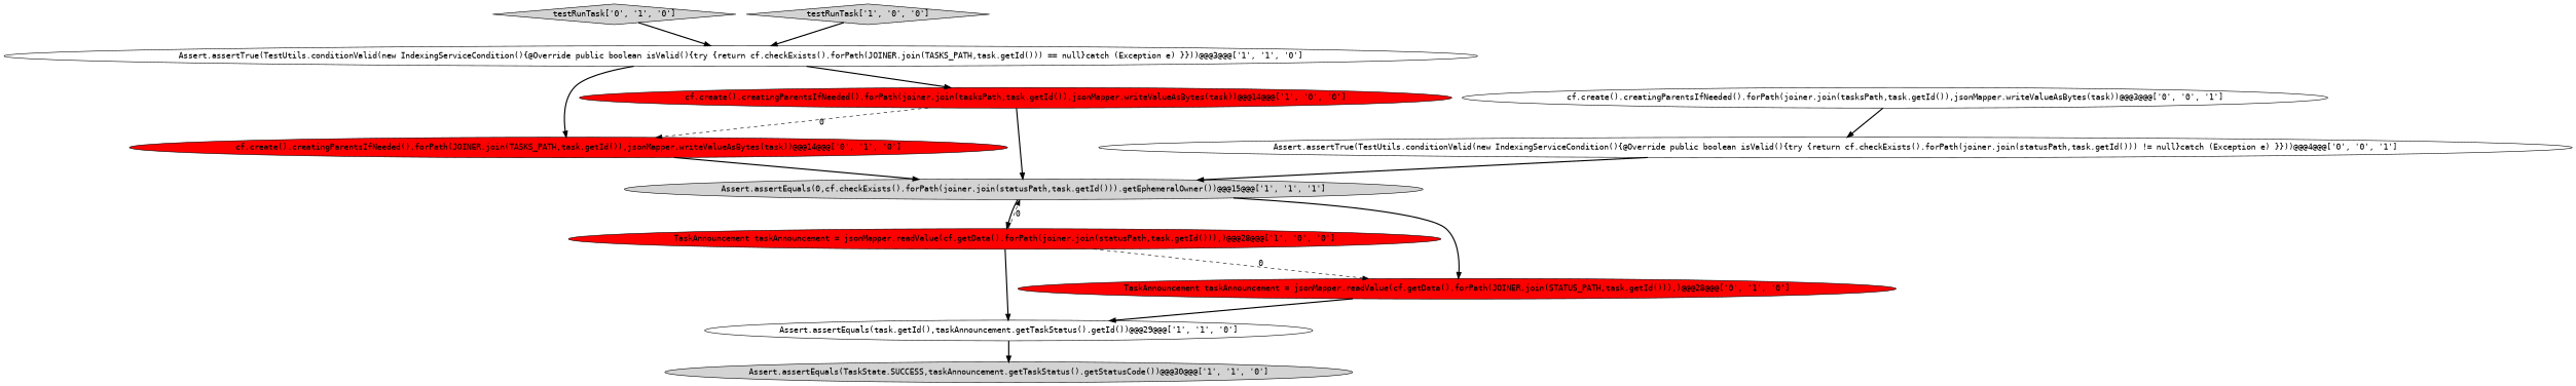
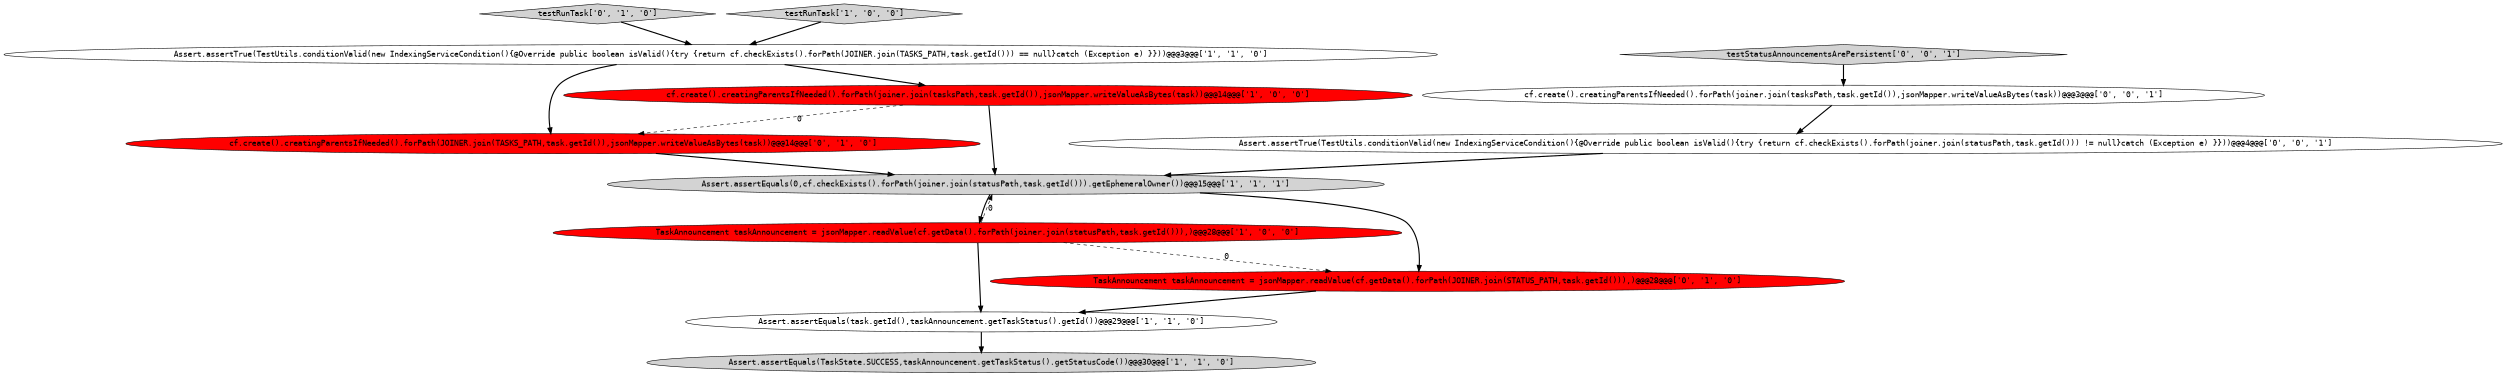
  digraph {
    fontname="DejaVu Sans Mono"
    node [fillcolor=lightgray shape=ellipse style=filled fontname="DejaVu Sans Mono"]
    edge [style=bold fontname="DejaVu Sans Mono"]
    n1 [fillcolor=red label="cf.create().creatingParentsIfNeeded().forPath(JOINER.join(TASKS_PATH,task.getId()),jsonMapper.writeValueAsBytes(task))@@@14@@@['0', '1', '0']"]
    n2 [label="Assert.assertEquals(0,cf.checkExists().forPath(joiner.join(statusPath,task.getId())).getEphemeralOwner())@@@15@@@['1', '1', '1']"]
    n3 [label="testRunTask['0', '1', '0']" shape=diamond]
    n4 [fillcolor=white label="Assert.assertTrue(TestUtils.conditionValid(new IndexingServiceCondition(){@Override public boolean isValid(){try {return cf.checkExists().forPath(JOINER.join(TASKS_PATH,task.getId())) == null}catch (Exception e) }}))@@@3@@@['1', '1', '0']"]
    n5 [label="testRunTask['1', '0', '0']" shape=diamond]
    n6 [fillcolor=white label="Assert.assertEquals(task.getId(),taskAnnouncement.getTaskStatus().getId())@@@29@@@['1', '1', '0']"]
    n7 [label="Assert.assertEquals(TaskState.SUCCESS,taskAnnouncement.getTaskStatus().getStatusCode())@@@30@@@['1', '1', '0']"]
    n8 [fillcolor=red label="cf.create().creatingParentsIfNeeded().forPath(joiner.join(tasksPath,task.getId()),jsonMapper.writeValueAsBytes(task))@@@14@@@['1', '0', '0']"]
    n9 [fillcolor=red label="TaskAnnouncement taskAnnouncement = jsonMapper.readValue(cf.getData().forPath(joiner.join(statusPath,task.getId())),)@@@28@@@['1', '0', '0']"]
    n10 [fillcolor=red label="TaskAnnouncement taskAnnouncement = jsonMapper.readValue(cf.getData().forPath(JOINER.join(STATUS_PATH,task.getId())),)@@@28@@@['0', '1', '0']"]
    n11 [fillcolor=white label="Assert.assertTrue(TestUtils.conditionValid(new IndexingServiceCondition(){@Override public boolean isValid(){try {return cf.checkExists().forPath(joiner.join(statusPath,task.getId())) != null}catch (Exception e) }}))@@@4@@@['0', '0', '1']"]
    n12 [fillcolor=white label="cf.create().creatingParentsIfNeeded().forPath(joiner.join(tasksPath,task.getId()),jsonMapper.writeValueAsBytes(task))@@@3@@@['0', '0', '1']"]
+   n13 [label="testStatusAnnouncementsArePersistent['0', '0', '1']" shape=diamond]
    n1 -> n2
    n2 -> n9
    n2 -> n10
    n3 -> n4
    n4 -> n1
    n4 -> n8
    n5 -> n4
    n6 -> n7
    n8 -> n1 [label=0 style=dashed]
    n8 -> n2
    n9 -> n2 [label=0 style=dashed]
    n9 -> n6
    n9 -> n10 [label=0 style=dashed]
    n10 -> n6
    n11 -> n2
    n12 -> n11
+   n13 -> n12
  }
